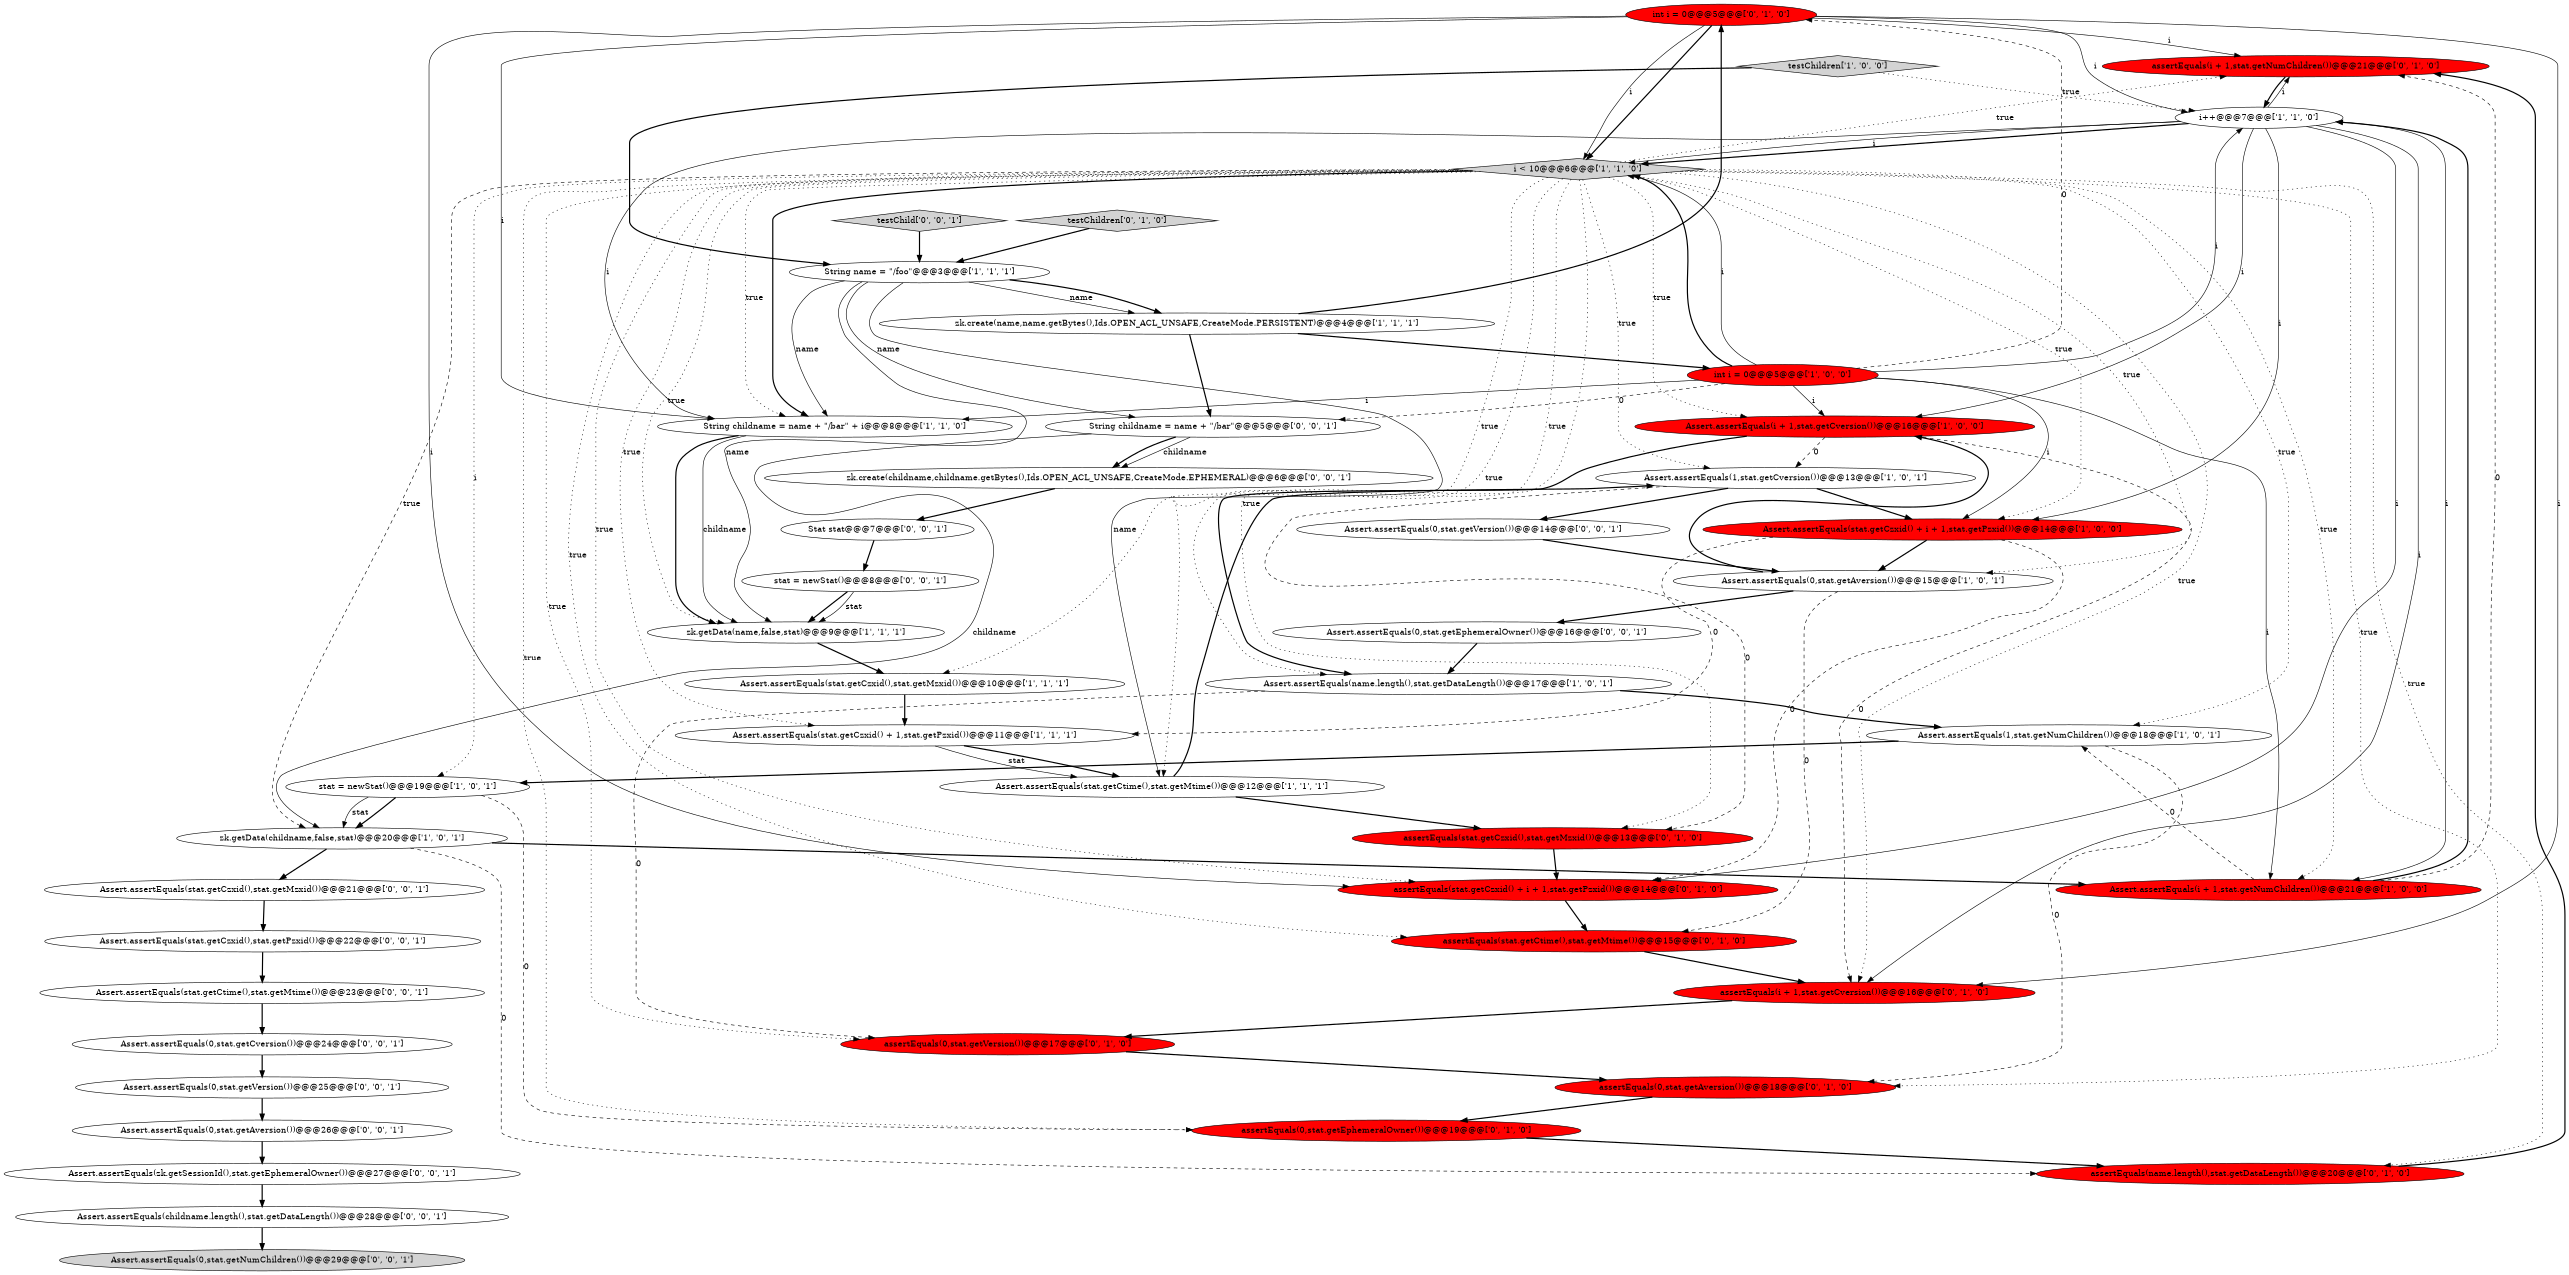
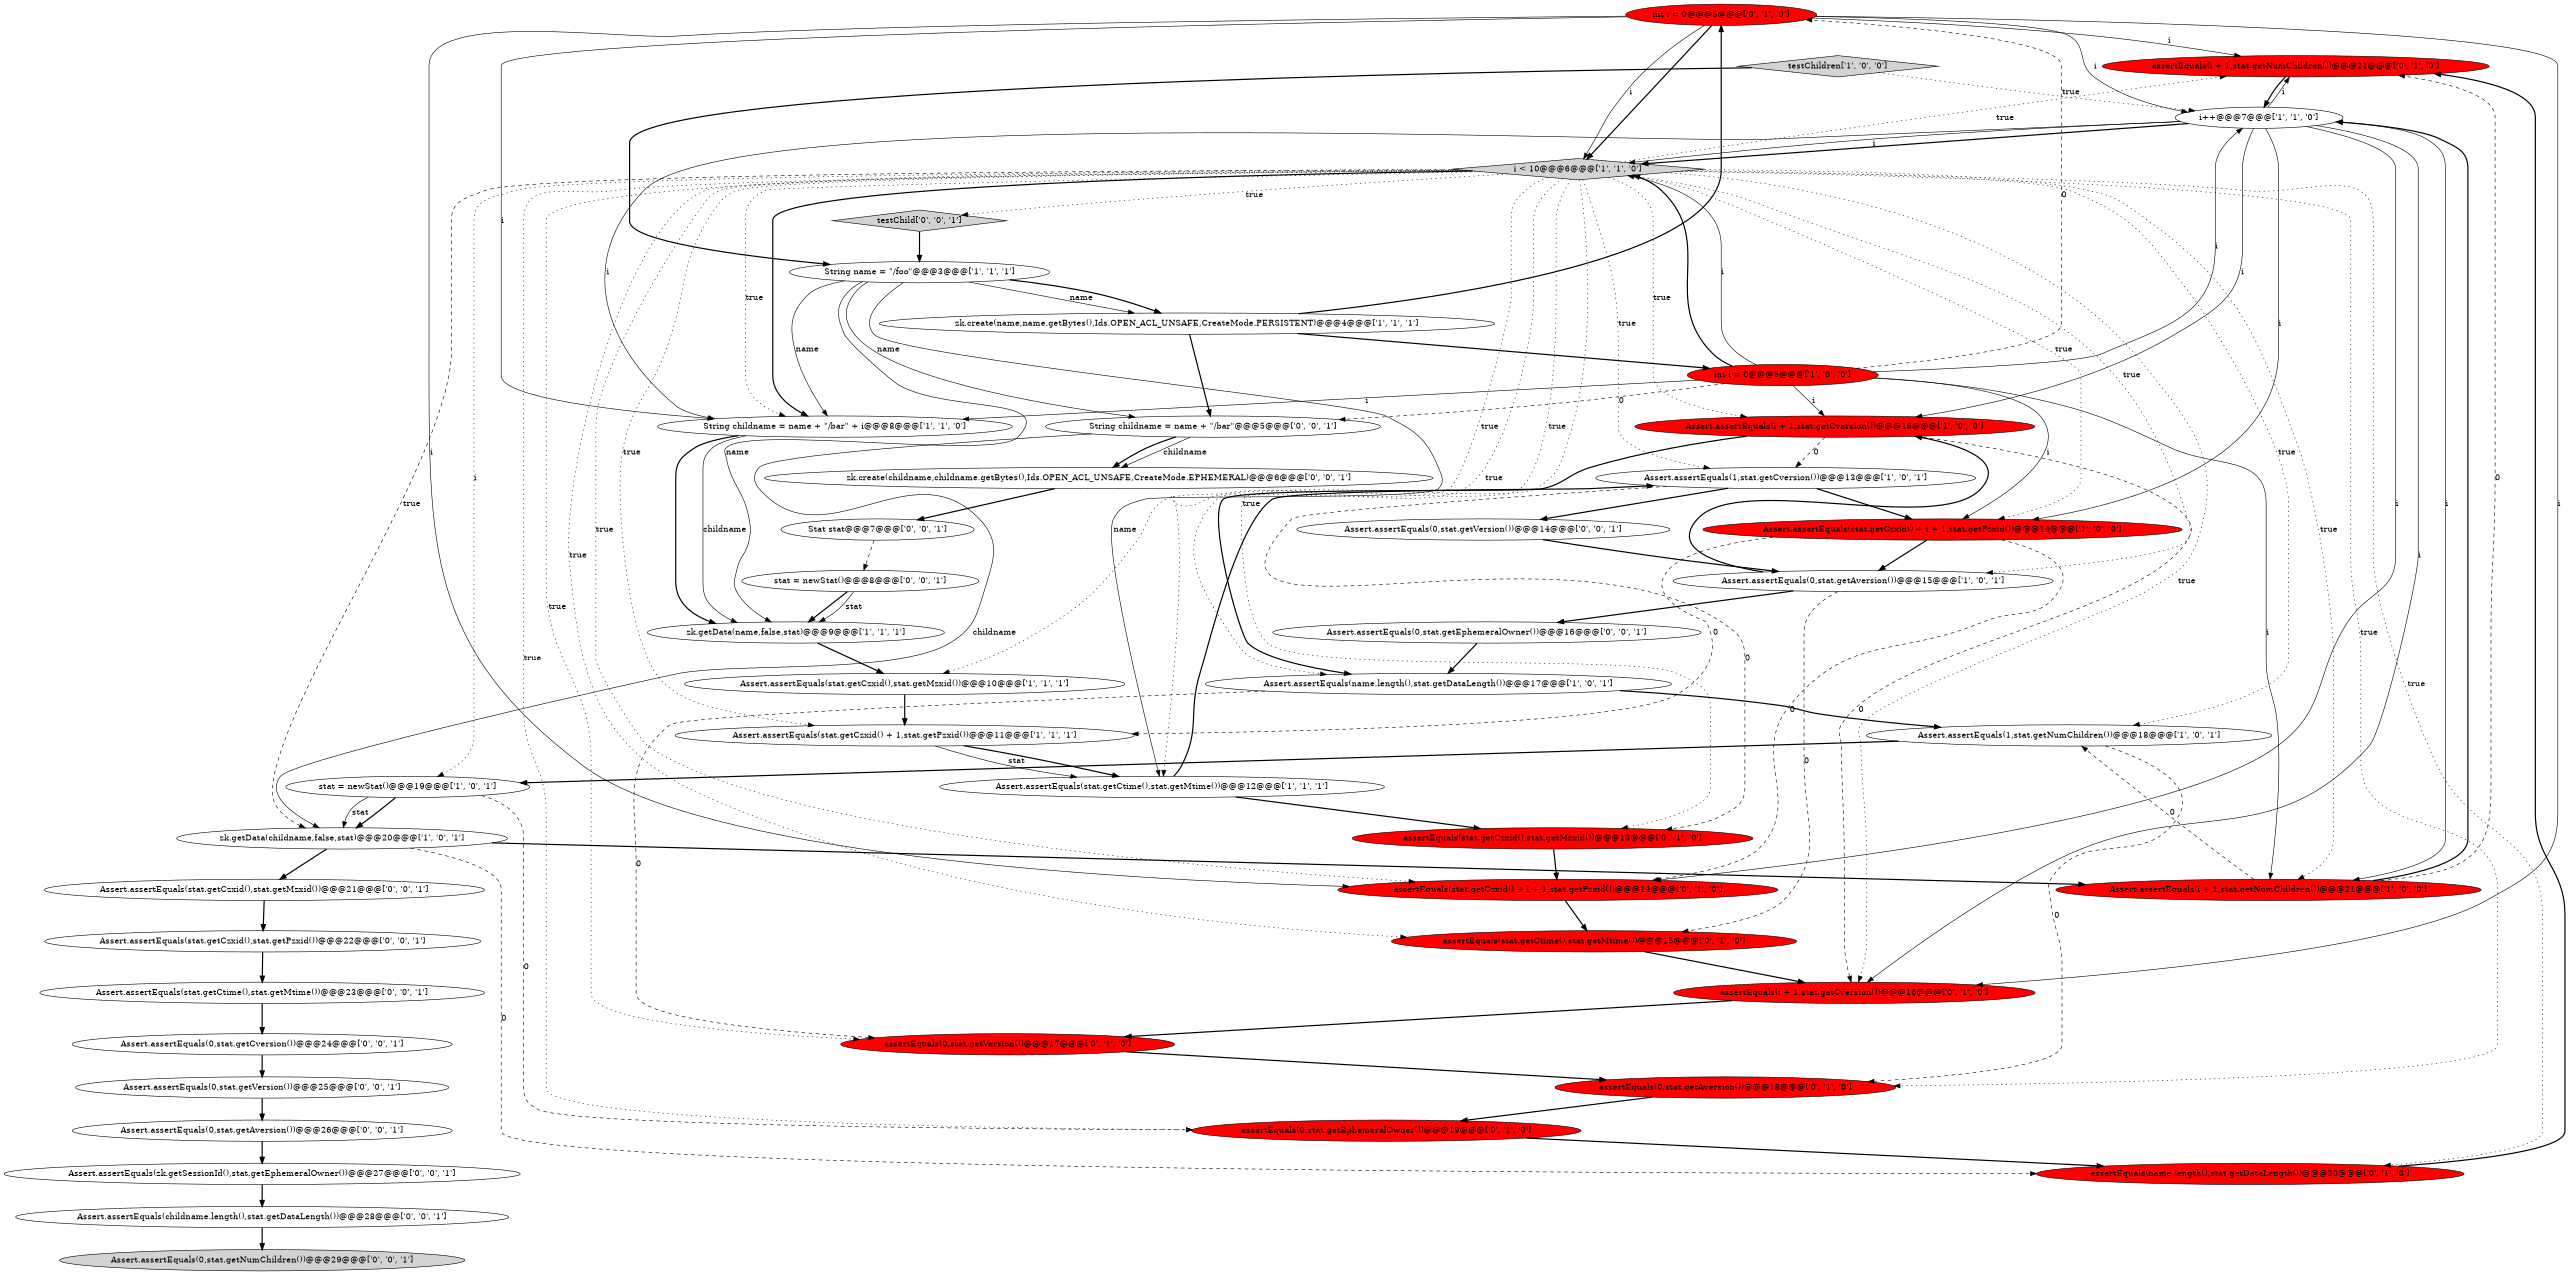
  digraph {
    node [fillcolor=white shape=ellipse style=filled]
    edge [style=bold]
    n1 [fillcolor=red label="int i = 0@@@5@@@['0', '1', '0']"]
    n2 [fillcolor=red label="assertEquals(i + 1,stat.getNumChildren())@@@21@@@['0', '1', '0']"]
    n3 [fillcolor=red label="assertEquals(i + 1,stat.getCversion())@@@16@@@['0', '1', '0']"]
    n4 [label="String childname = name + \"/bar\" + i@@@8@@@['1', '1', '0']"]
    n5 [label="i++@@@7@@@['1', '1', '0']"]
    n6 [fillcolor=red label="assertEquals(stat.getCzxid() + i + 1,stat.getPzxid())@@@14@@@['0', '1', '0']"]
    n7 [fillcolor=lightgray label="i < 10@@@6@@@['1', '1', '0']" shape=diamond]
    n8 [fillcolor=red label="assertEquals(0,stat.getVersion())@@@17@@@['0', '1', '0']"]
    n9 [label="zk.getData(name,false,stat)@@@9@@@['1', '1', '1']"]
    n10 [fillcolor=red label="Assert.assertEquals(stat.getCzxid() + i + 1,stat.getPzxid())@@@14@@@['1', '0', '0']"]
    n11 [fillcolor=red label="Assert.assertEquals(i + 1,stat.getNumChildren())@@@21@@@['1', '0', '0']"]
    n12 [fillcolor=red label="Assert.assertEquals(i + 1,stat.getCversion())@@@16@@@['1', '0', '0']"]
    n13 [fillcolor=red label="assertEquals(stat.getCtime(),stat.getMtime())@@@15@@@['0', '1', '0']"]
    n14 [label="Assert.assertEquals(1,stat.getCversion())@@@13@@@['1', '0', '1']"]
    n15 [fillcolor=red label="assertEquals(stat.getCzxid(),stat.getMzxid())@@@13@@@['0', '1', '0']"]
    n16 [label="stat = newStat()@@@19@@@['1', '0', '1']"]
    n17 [fillcolor=red label="assertEquals(0,stat.getEphemeralOwner())@@@19@@@['0', '1', '0']"]
    n18 [label="zk.getData(childname,false,stat)@@@20@@@['1', '0', '1']"]
    n19 [label="Assert.assertEquals(stat.getCzxid() + 1,stat.getPzxid())@@@11@@@['1', '1', '1']"]
    n20 [label="Assert.assertEquals(0,stat.getAversion())@@@15@@@['1', '0', '1']"]
    n21 [fillcolor=red label="assertEquals(0,stat.getAversion())@@@18@@@['0', '1', '0']"]
    n22 [fillcolor=red label="assertEquals(name.length(),stat.getDataLength())@@@20@@@['0', '1', '0']"]
    n23 [label="Assert.assertEquals(stat.getCtime(),stat.getMtime())@@@12@@@['1', '1', '1']"]
    n24 [label="Assert.assertEquals(name.length(),stat.getDataLength())@@@17@@@['1', '0', '1']"]
    n25 [label="Assert.assertEquals(1,stat.getNumChildren())@@@18@@@['1', '0', '1']"]
    n26 [label="Assert.assertEquals(stat.getCzxid(),stat.getMzxid())@@@10@@@['1', '1', '1']"]
    n27 [label="zk.create(name,name.getBytes(),Ids.OPEN_ACL_UNSAFE,CreateMode.PERSISTENT)@@@4@@@['1', '1', '1']"]
    n28 [fillcolor=red label="int i = 0@@@5@@@['1', '0', '0']"]
    n29 [label="String childname = name + \"/bar\"@@@5@@@['0', '0', '1']"]
    n30 [label="zk.create(childname,childname.getBytes(),Ids.OPEN_ACL_UNSAFE,CreateMode.EPHEMERAL)@@@6@@@['0', '0', '1']"]
    n31 [label="Assert.assertEquals(stat.getCzxid(),stat.getPzxid())@@@22@@@['0', '0', '1']"]
    n32 [label="Assert.assertEquals(stat.getCtime(),stat.getMtime())@@@23@@@['0', '0', '1']"]
    n33 [label="Assert.assertEquals(0,stat.getCversion())@@@24@@@['0', '0', '1']"]
    n34 [label="Assert.assertEquals(0,stat.getVersion())@@@14@@@['0', '0', '1']"]
    n35 [label="Assert.assertEquals(stat.getCzxid(),stat.getMzxid())@@@21@@@['0', '0', '1']"]
    n36 [label="Assert.assertEquals(0,stat.getEphemeralOwner())@@@16@@@['0', '0', '1']"]
    n37 [fillcolor=lightgray label="testChild['0', '0', '1']" shape=diamond]
    n38 [label="String name = \"/foo\"@@@3@@@['1', '1', '1']"]
-   n39 [fillcolor=lightgray label="testChildren['0', '1', '0']" shape=diamond]
    n40 [label="Stat stat@@@7@@@['0', '0', '1']"]
    n41 [label="stat = newStat()@@@8@@@['0', '0', '1']"]
    n42 [label="Assert.assertEquals(0,stat.getVersion())@@@25@@@['0', '0', '1']"]
    n43 [label="Assert.assertEquals(childname.length(),stat.getDataLength())@@@28@@@['0', '0', '1']"]
    n44 [fillcolor=lightgray label="Assert.assertEquals(0,stat.getNumChildren())@@@29@@@['0', '0', '1']"]
    n45 [label="Assert.assertEquals(0,stat.getAversion())@@@26@@@['0', '0', '1']"]
    n46 [label="Assert.assertEquals(zk.getSessionId(),stat.getEphemeralOwner())@@@27@@@['0', '0', '1']"]
    n47 [fillcolor=lightgray label="testChildren['1', '0', '0']" shape=diamond]
    n1 -> n2 [label=i style=solid]
    n1 -> n3 [label=i style=solid]
    n1 -> n4 [label=i style=solid]
    n1 -> n5 [label=i style=solid]
    n1 -> n6 [label=i style=solid]
    n1 -> n7
    n1 -> n7 [label=i style=solid]
    n2 -> n5
    n3 -> n8
    n4 -> n9
    n4 -> n9 [label=childname style=solid]
    n5 -> n2 [label=i style=solid]
    n5 -> n3 [label=i style=solid]
    n5 -> n4 [label=i style=solid]
    n5 -> n6 [label=i style=solid]
    n5 -> n7
    n5 -> n7 [label=i style=solid]
    n5 -> n10 [label=i style=solid]
    n5 -> n11 [label=i style=solid]
    n5 -> n12 [label=i style=solid]
    n6 -> n13
    n7 -> n2 [label=true style=dotted]
    n7 -> n3 [label=true style=dotted]
    n7 -> n4 [label=true style=dotted]
    n7 -> n4
    n7 -> n6 [label=true style=dotted]
    n7 -> n8 [label=true style=dotted]
-   n7 -> n9 [label=true style=dotted]
+   n7 -> n37 [label=true style=dotted]
    n7 -> n10 [label=true style=dotted]
    n7 -> n11 [label=true style=dotted]
    n7 -> n12 [label=true style=dotted]
    n7 -> n13 [label=true style=dotted]
    n7 -> n14 [label=true style=dotted]
    n7 -> n15 [label=true style=dotted]
    n7 -> n16 [label=i style=dotted]
    n7 -> n17 [label=true style=dotted]
    n7 -> n18 [label=true style=dashed]
    n7 -> n19 [label=true style=dotted]
    n7 -> n20 [label=true style=dotted]
    n7 -> n21 [label=true style=dotted]
    n7 -> n22 [label=true style=dotted]
    n7 -> n23 [label=true style=dotted]
    n7 -> n24 [label=true style=dotted]
    n7 -> n25 [label=true style=dotted]
    n7 -> n26 [label=true style=dotted]
    n8 -> n21
    n9 -> n26
    n10 -> n6 [label=0 style=dashed]
    n10 -> n19 [label=0 style=dashed]
    n10 -> n20
    n11 -> n2 [label=0 style=dashed]
    n11 -> n5
    n11 -> n25 [label=0 style=dashed]
    n12 -> n3 [label=0 style=dashed]
    n12 -> n14 [label=0 style=dashed]
    n12 -> n24
    n13 -> n3
    n14 -> n10
    n14 -> n15 [label=0 style=dashed]
    n14 -> n34
    n15 -> n6
    n16 -> n17 [label=0 style=dashed]
    n16 -> n18
    n16 -> n18 [label=stat style=solid]
    n17 -> n22
    n18 -> n11
    n18 -> n22 [label=0 style=dashed]
    n18 -> n35
    n19 -> n23 [label=stat style=solid]
    n19 -> n23
    n20 -> n12
    n20 -> n13 [label=0 style=dashed]
    n20 -> n36
    n21 -> n17
    n22 -> n2
    n23 -> n14
    n23 -> n15
    n24 -> n8 [label=0 style=dashed]
    n24 -> n25
    n25 -> n16
    n25 -> n21 [label=0 style=dashed]
    n26 -> n19
    n27 -> n1
    n27 -> n28
    n27 -> n29
    n28 -> n1 [label=0 style=dashed]
    n28 -> n4 [label=i style=solid]
    n28 -> n5 [label=i style=solid]
    n28 -> n7
    n28 -> n7 [label=i style=solid]
    n28 -> n10 [label=i style=solid]
    n28 -> n11 [label=i style=solid]
    n28 -> n12 [label=i style=solid]
    n28 -> n29 [label=0 style=dashed]
    n29 -> n18 [label=childname style=solid]
    n29 -> n30 [label=childname style=solid]
    n29 -> n30
    n30 -> n40
    n31 -> n32
    n32 -> n33
    n33 -> n42
    n34 -> n20
    n35 -> n31
    n36 -> n24
    n37 -> n38
    n38 -> n4 [label=name style=solid]
    n38 -> n9 [label=name style=solid]
    n38 -> n23 [label=name style=solid]
    n38 -> n27 [label=name style=solid]
    n38 -> n27
    n38 -> n29 [label=name style=solid]
-   n39 -> n38
-   n40 -> n41
+   n40 -> n41 [style=dashed]
    n41 -> n9
    n41 -> n9 [label=stat style=solid]
    n42 -> n45
    n43 -> n44
    n45 -> n46
    n46 -> n43
    n47 -> n5 [label=true style=dotted]
    n47 -> n38
  }
